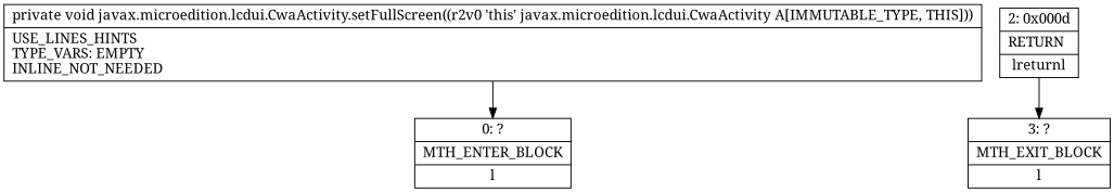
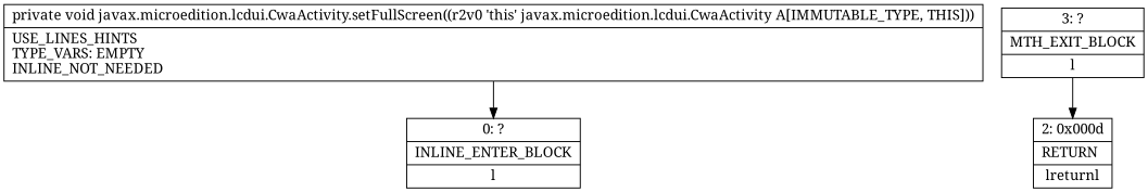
  digraph {
    fontname="Noto Serif"
    node [fontname="Noto Serif" shape=record]
    edge [fontname="Noto Serif"]
-   n1 [label="{0\:\ ?|MTH_ENTER_BLOCK\l|l}"]
+   n1 [label="{0\:\ ?|INLINE_ENTER_BLOCK\l|l}"]
    n2 [label="{2\:\ 0x000d|RETURN\l|lreturnl}"]
    n3 [label="{3\:\ ?|MTH_EXIT_BLOCK\l|l}"]
    n4 [label="{private void javax.microedition.lcdui.CwaActivity.setFullScreen((r2v0 'this' javax.microedition.lcdui.CwaActivity A[IMMUTABLE_TYPE, THIS]))  | USE_LINES_HINTS\lTYPE_VARS: EMPTY\lINLINE_NOT_NEEDED\l}"]
-   n2 -> n3
+   n3 -> n2
    n4 -> n1
  }
